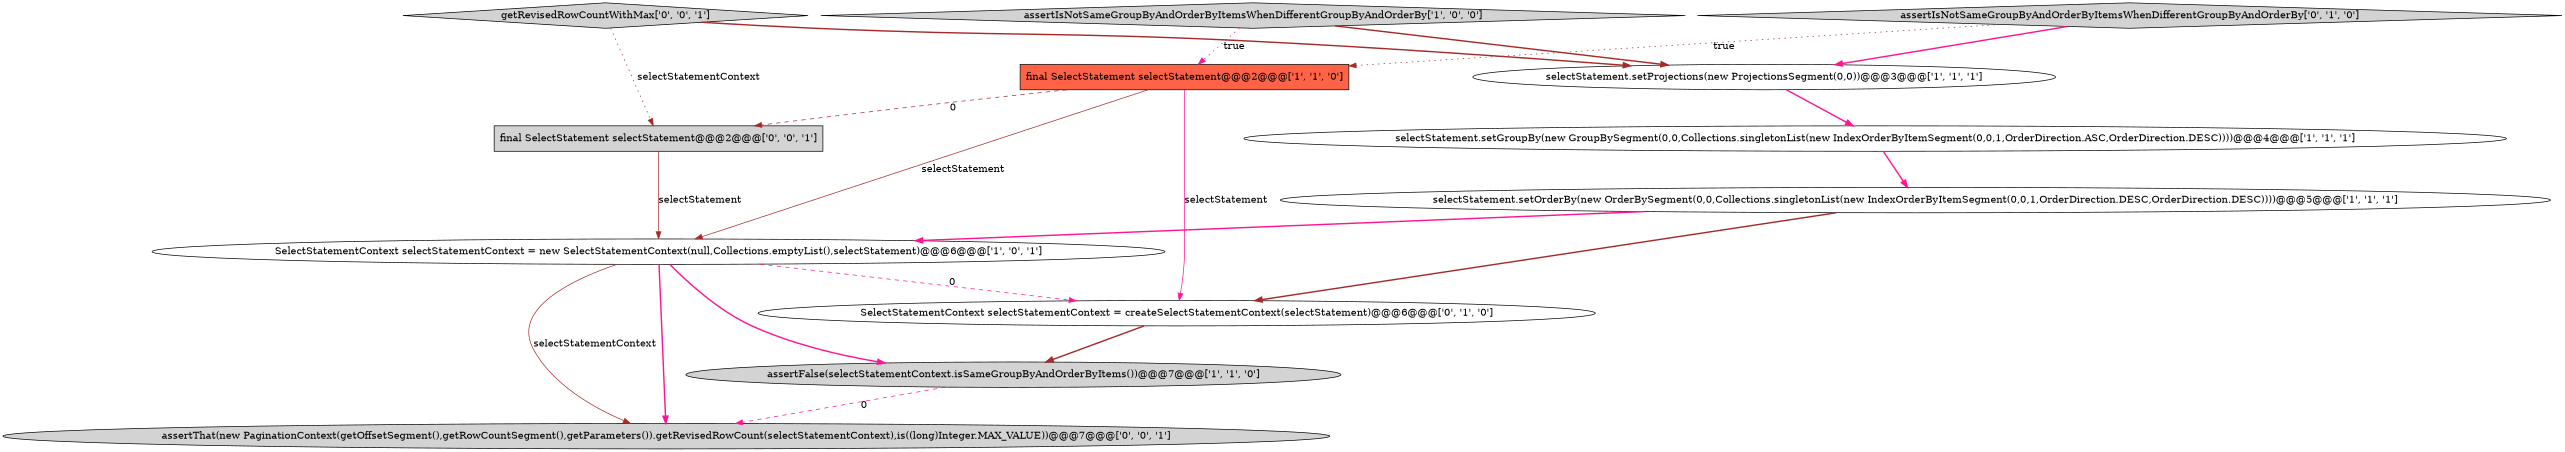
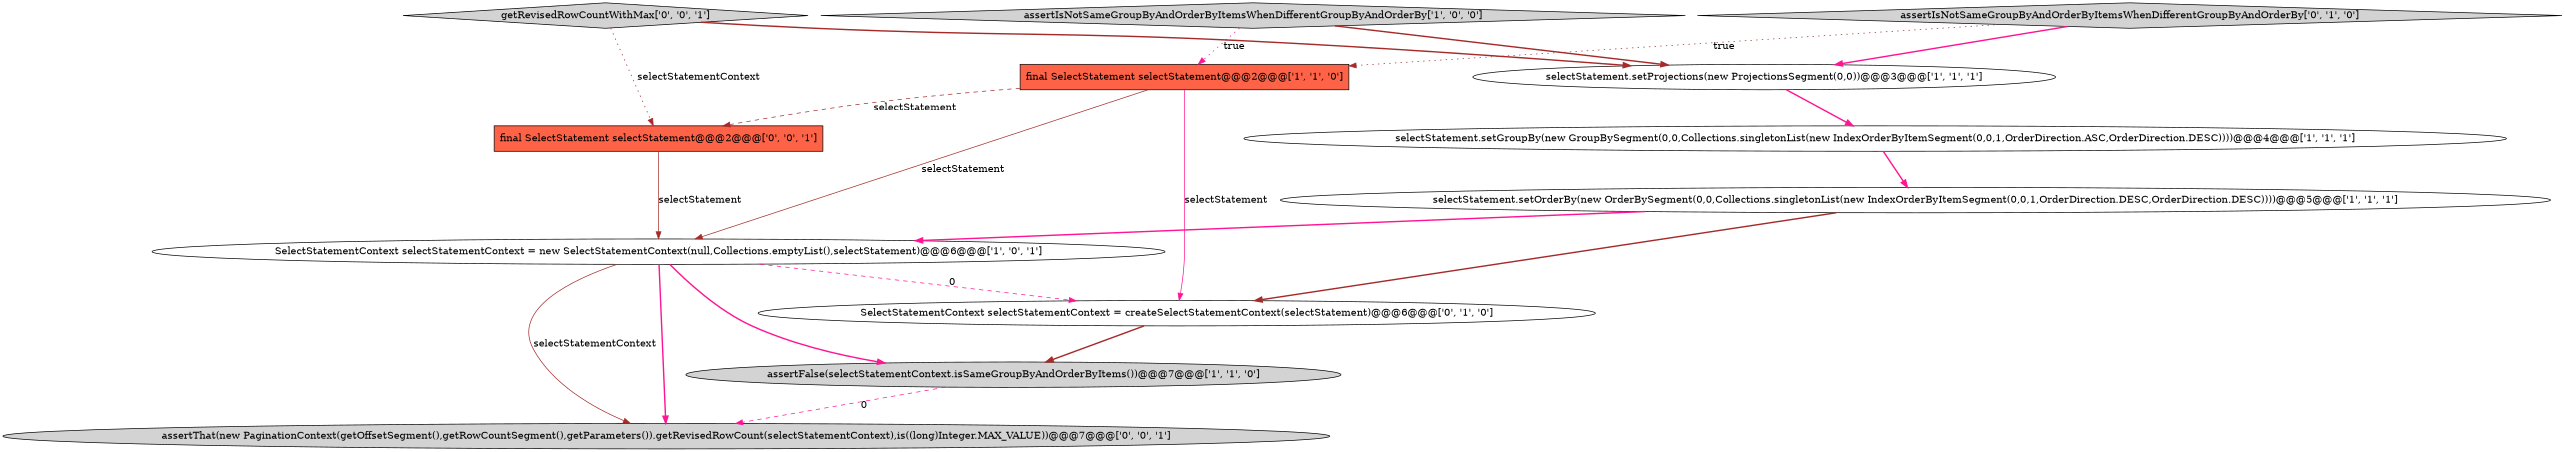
  digraph {
    node [fillcolor=white shape=ellipse style=filled]
    edge [color=deeppink style=bold]
    n1 [label="selectStatement.setProjections(new ProjectionsSegment(0,0))@@@3@@@['1', '1', '1']"]
    n2 [label="selectStatement.setGroupBy(new GroupBySegment(0,0,Collections.singletonList(new IndexOrderByItemSegment(0,0,1,OrderDirection.ASC,OrderDirection.DESC))))@@@4@@@['1', '1', '1']"]
    n3 [label="selectStatement.setOrderBy(new OrderBySegment(0,0,Collections.singletonList(new IndexOrderByItemSegment(0,0,1,OrderDirection.DESC,OrderDirection.DESC))))@@@5@@@['1', '1', '1']"]
    n4 [fillcolor=lightgray label="assertIsNotSameGroupByAndOrderByItemsWhenDifferentGroupByAndOrderBy['0', '1', '0']" shape=diamond]
    n5 [fillcolor=tomato label="final SelectStatement selectStatement@@@2@@@['1', '1', '0']" shape=box]
    n6 [label="SelectStatementContext selectStatementContext = createSelectStatementContext(selectStatement)@@@6@@@['0', '1', '0']"]
    n7 [label="SelectStatementContext selectStatementContext = new SelectStatementContext(null,Collections.emptyList(),selectStatement)@@@6@@@['1', '0', '1']"]
-   n8 [fillcolor=lightgray label="final SelectStatement selectStatement@@@2@@@['0', '0', '1']" shape=box]
+   n8 [fillcolor=tomato label="final SelectStatement selectStatement@@@2@@@['0', '0', '1']" shape=box]
    n9 [fillcolor=lightgray label="assertFalse(selectStatementContext.isSameGroupByAndOrderByItems())@@@7@@@['1', '1', '0']"]
    n10 [fillcolor=lightgray label="assertThat(new PaginationContext(getOffsetSegment(),getRowCountSegment(),getParameters()).getRevisedRowCount(selectStatementContext),is((long)Integer.MAX_VALUE))@@@7@@@['0', '0', '1']"]
    n11 [fillcolor=lightgray label="assertIsNotSameGroupByAndOrderByItemsWhenDifferentGroupByAndOrderBy['1', '0', '0']" shape=diamond]
    n12 [fillcolor=lightgray label="getRevisedRowCountWithMax['0', '0', '1']" shape=diamond]
    n1 -> n2
    n2 -> n3
    n3 -> n6 [color=brown]
    n3 -> n7
    n4 -> n1
    n4 -> n5 [color=brown label=true style=dotted]
    n5 -> n6 [label=selectStatement style=solid]
    n5 -> n7 [color=brown label=selectStatement style=solid]
-   n5 -> n8 [color=brown label=0 style=dashed]
+   n5 -> n8 [color=brown label=selectStatement style=dashed]
    n6 -> n9 [color=brown]
    n7 -> n6 [label=0 style=dashed]
    n7 -> n9
    n7 -> n10 [color=brown label=selectStatementContext style=solid]
    n7 -> n10
    n8 -> n7 [color=brown label=selectStatement style=solid]
    n9 -> n10 [label=0 style=dashed]
    n11 -> n1 [color=brown]
    n11 -> n5 [label=true style=dotted]
    n12 -> n1 [color=brown]
    n12 -> n8 [color=brown label=selectStatementContext style=dotted]
  }
